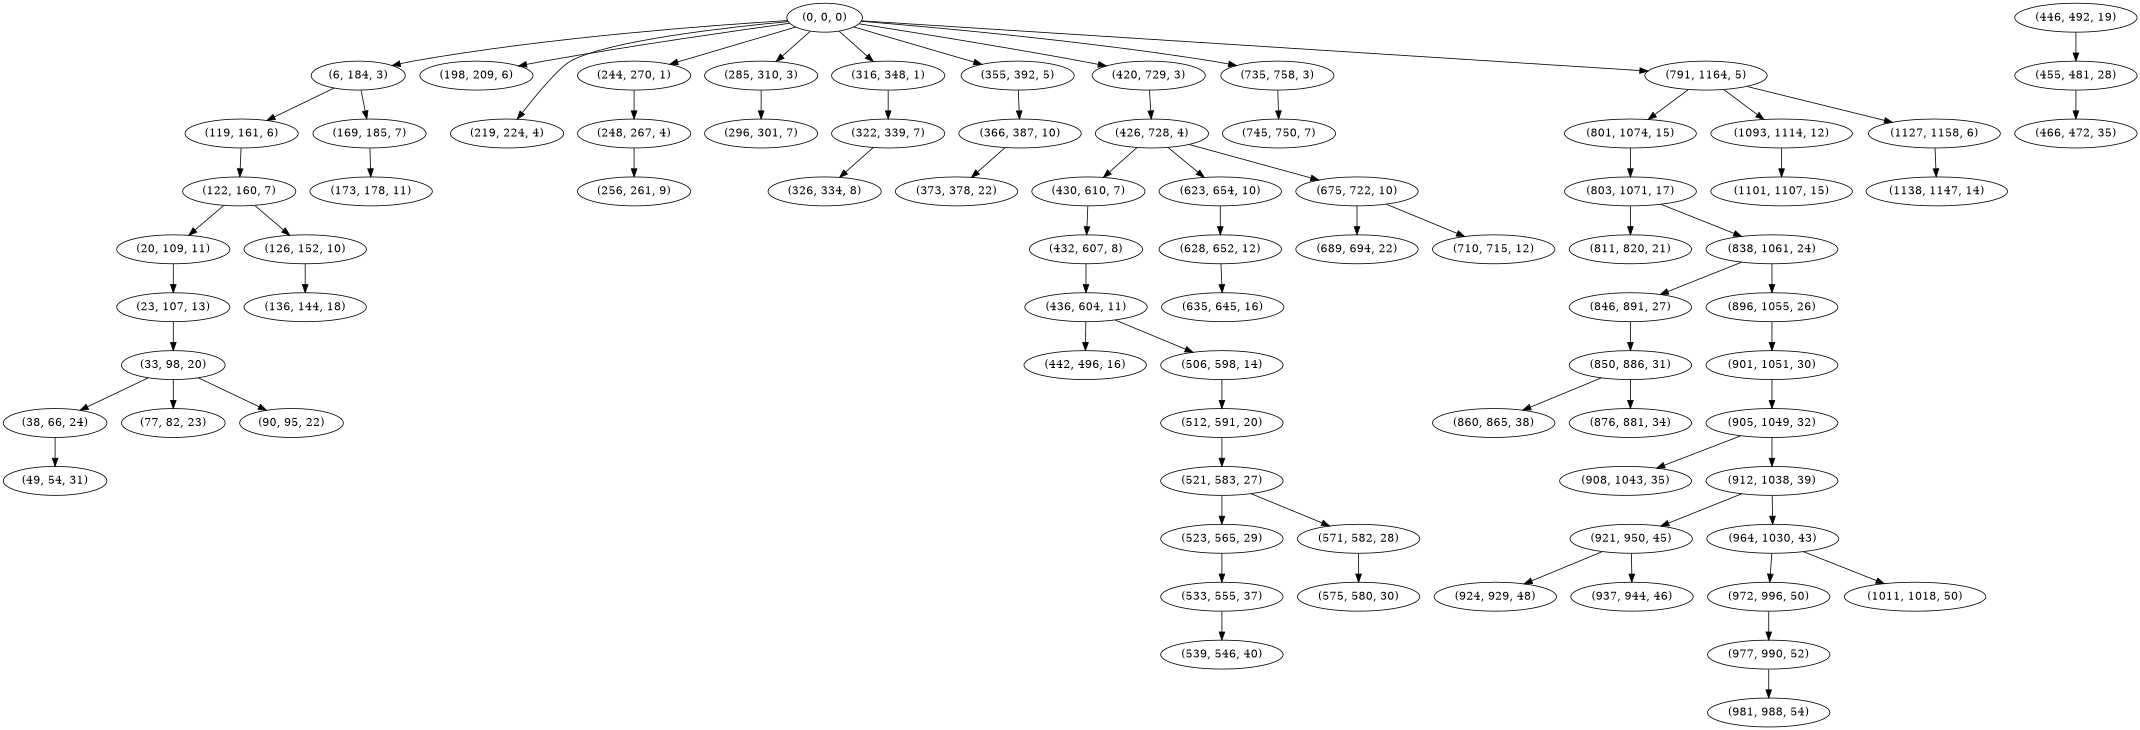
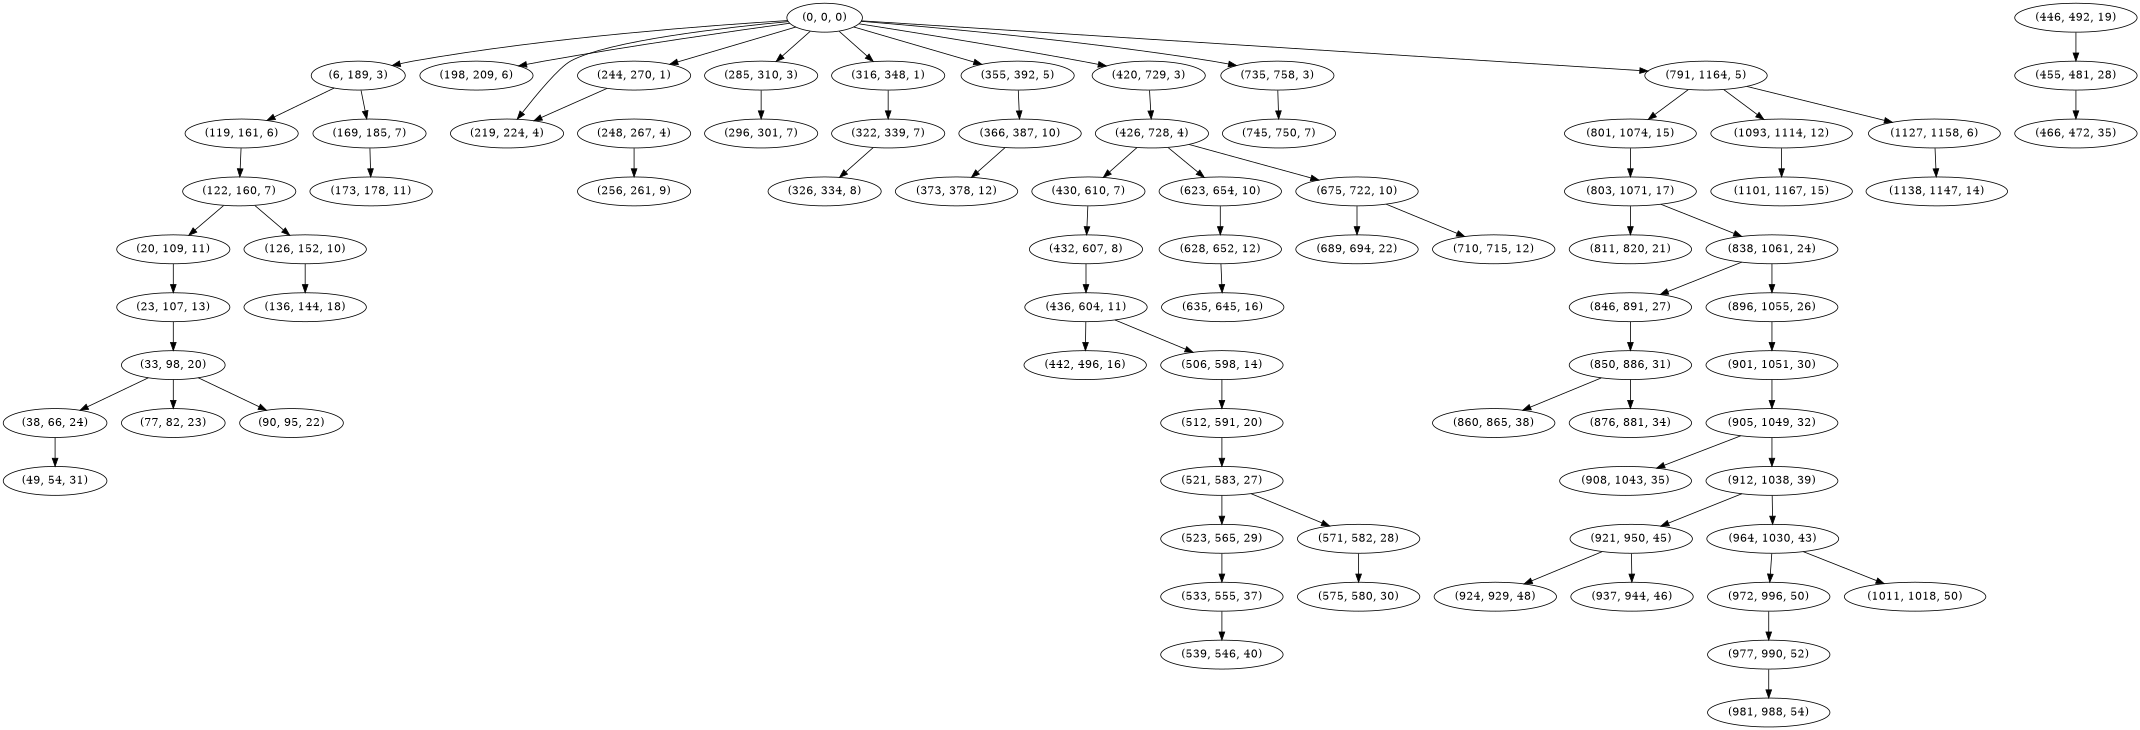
  digraph {
    "(0, 0, 0)"
-   "(6, 189, 3)" [label="(6, 184, 3)"]
+   "(6, 189, 3)"
    "(198, 209, 6)"
    "(219, 224, 4)"
    "(244, 270, 1)"
    "(285, 310, 3)"
    "(316, 348, 1)"
    "(355, 392, 5)"
    "(420, 729, 3)"
    "(735, 758, 3)"
    "(791, 1164, 5)"
    "(119, 161, 6)"
    "(169, 185, 7)"
    "(248, 267, 4)"
    "(296, 301, 7)"
    "(322, 339, 7)"
    "(366, 387, 10)"
    "(426, 728, 4)"
    "(745, 750, 7)"
    "(801, 1074, 15)"
    "(1093, 1114, 12)"
    "(1127, 1158, 6)"
    "(20, 109, 11)"
    "(23, 107, 13)"
    "(122, 160, 7)"
    "(173, 178, 11)"
    "(33, 98, 20)"
    "(38, 66, 24)"
    "(77, 82, 23)"
    "(90, 95, 22)"
    "(49, 54, 31)"
    "(126, 152, 10)"
    "(136, 144, 18)"
    "(256, 261, 9)"
    "(326, 334, 8)"
-   "(373, 378, 12)" [label="(373, 378, 22)"]
+   "(373, 378, 12)"
    "(430, 610, 7)"
    "(623, 654, 10)"
    "(675, 722, 10)"
    "(432, 607, 8)"
    "(628, 652, 12)"
    "(689, 694, 22)"
    "(710, 715, 12)"
    "(436, 604, 11)"
    "(442, 496, 16)"
    "(506, 598, 14)"
    "(512, 591, 20)"
    "(446, 492, 19)"
    "(455, 481, 28)"
    "(466, 472, 35)"
    "(521, 583, 27)"
    "(523, 565, 29)"
    "(571, 582, 28)"
    "(533, 555, 37)"
    "(575, 580, 30)"
    "(539, 546, 40)"
    "(635, 645, 16)"
    "(803, 1071, 17)"
-   "(1101, 1107, 15)"
+   "(1101, 1107, 15)" [label="(1101, 1167, 15)"]
    "(1138, 1147, 14)"
    "(811, 820, 21)"
    "(838, 1061, 24)"
    "(846, 891, 27)"
    "(896, 1055, 26)"
    "(850, 886, 31)"
    "(901, 1051, 30)"
    "(860, 865, 38)"
    "(876, 881, 34)"
    "(905, 1049, 32)"
    "(908, 1043, 35)"
    "(912, 1038, 39)"
    "(921, 950, 45)"
    "(964, 1030, 43)"
    "(924, 929, 48)"
    n75 [label="(937, 944, 46)"]
    "(972, 996, 50)"
    "(1011, 1018, 50)"
    "(977, 990, 52)"
    "(981, 988, 54)"
    "(0, 0, 0)" -> "(6, 189, 3)"
    "(0, 0, 0)" -> "(198, 209, 6)"
    "(0, 0, 0)" -> "(219, 224, 4)"
    "(0, 0, 0)" -> "(244, 270, 1)"
    "(0, 0, 0)" -> "(285, 310, 3)"
    "(0, 0, 0)" -> "(316, 348, 1)"
    "(0, 0, 0)" -> "(355, 392, 5)"
    "(0, 0, 0)" -> "(420, 729, 3)"
    "(0, 0, 0)" -> "(735, 758, 3)"
    "(0, 0, 0)" -> "(791, 1164, 5)"
    "(6, 189, 3)" -> "(119, 161, 6)"
    "(6, 189, 3)" -> "(169, 185, 7)"
-   "(244, 270, 1)" -> "(248, 267, 4)"
+   "(244, 270, 1)" -> "(219, 224, 4)"
    "(285, 310, 3)" -> "(296, 301, 7)"
    "(316, 348, 1)" -> "(322, 339, 7)"
    "(355, 392, 5)" -> "(366, 387, 10)"
    "(420, 729, 3)" -> "(426, 728, 4)"
    "(735, 758, 3)" -> "(745, 750, 7)"
    "(791, 1164, 5)" -> "(801, 1074, 15)"
    "(791, 1164, 5)" -> "(1093, 1114, 12)"
    "(791, 1164, 5)" -> "(1127, 1158, 6)"
    "(119, 161, 6)" -> "(122, 160, 7)"
    "(169, 185, 7)" -> "(173, 178, 11)"
    "(248, 267, 4)" -> "(256, 261, 9)"
    "(322, 339, 7)" -> "(326, 334, 8)"
    "(366, 387, 10)" -> "(373, 378, 12)"
    "(426, 728, 4)" -> "(430, 610, 7)"
    "(426, 728, 4)" -> "(623, 654, 10)"
    "(426, 728, 4)" -> "(675, 722, 10)"
    "(801, 1074, 15)" -> "(803, 1071, 17)"
    "(1093, 1114, 12)" -> "(1101, 1107, 15)"
    "(1127, 1158, 6)" -> "(1138, 1147, 14)"
    "(20, 109, 11)" -> "(23, 107, 13)"
    "(23, 107, 13)" -> "(33, 98, 20)"
    "(122, 160, 7)" -> "(20, 109, 11)"
    "(122, 160, 7)" -> "(126, 152, 10)"
    "(33, 98, 20)" -> "(38, 66, 24)"
    "(33, 98, 20)" -> "(77, 82, 23)"
    "(33, 98, 20)" -> "(90, 95, 22)"
    "(38, 66, 24)" -> "(49, 54, 31)"
    "(126, 152, 10)" -> "(136, 144, 18)"
    "(430, 610, 7)" -> "(432, 607, 8)"
    "(623, 654, 10)" -> "(628, 652, 12)"
    "(675, 722, 10)" -> "(689, 694, 22)"
    "(675, 722, 10)" -> "(710, 715, 12)"
    "(432, 607, 8)" -> "(436, 604, 11)"
    "(628, 652, 12)" -> "(635, 645, 16)"
    "(436, 604, 11)" -> "(442, 496, 16)"
    "(436, 604, 11)" -> "(506, 598, 14)"
    "(506, 598, 14)" -> "(512, 591, 20)"
    "(512, 591, 20)" -> "(521, 583, 27)"
    "(446, 492, 19)" -> "(455, 481, 28)"
    "(455, 481, 28)" -> "(466, 472, 35)"
    "(521, 583, 27)" -> "(523, 565, 29)"
    "(521, 583, 27)" -> "(571, 582, 28)"
    "(523, 565, 29)" -> "(533, 555, 37)"
    "(571, 582, 28)" -> "(575, 580, 30)"
    "(533, 555, 37)" -> "(539, 546, 40)"
    "(803, 1071, 17)" -> "(811, 820, 21)"
    "(803, 1071, 17)" -> "(838, 1061, 24)"
    "(838, 1061, 24)" -> "(846, 891, 27)"
    "(838, 1061, 24)" -> "(896, 1055, 26)"
    "(846, 891, 27)" -> "(850, 886, 31)"
    "(896, 1055, 26)" -> "(901, 1051, 30)"
    "(850, 886, 31)" -> "(860, 865, 38)"
    "(850, 886, 31)" -> "(876, 881, 34)"
    "(901, 1051, 30)" -> "(905, 1049, 32)"
    "(905, 1049, 32)" -> "(908, 1043, 35)"
    "(905, 1049, 32)" -> "(912, 1038, 39)"
    "(912, 1038, 39)" -> "(921, 950, 45)"
    "(912, 1038, 39)" -> "(964, 1030, 43)"
    "(921, 950, 45)" -> "(924, 929, 48)"
    "(921, 950, 45)" -> n75
    "(964, 1030, 43)" -> "(972, 996, 50)"
    "(964, 1030, 43)" -> "(1011, 1018, 50)"
    "(972, 996, 50)" -> "(977, 990, 52)"
    "(977, 990, 52)" -> "(981, 988, 54)"
  }
